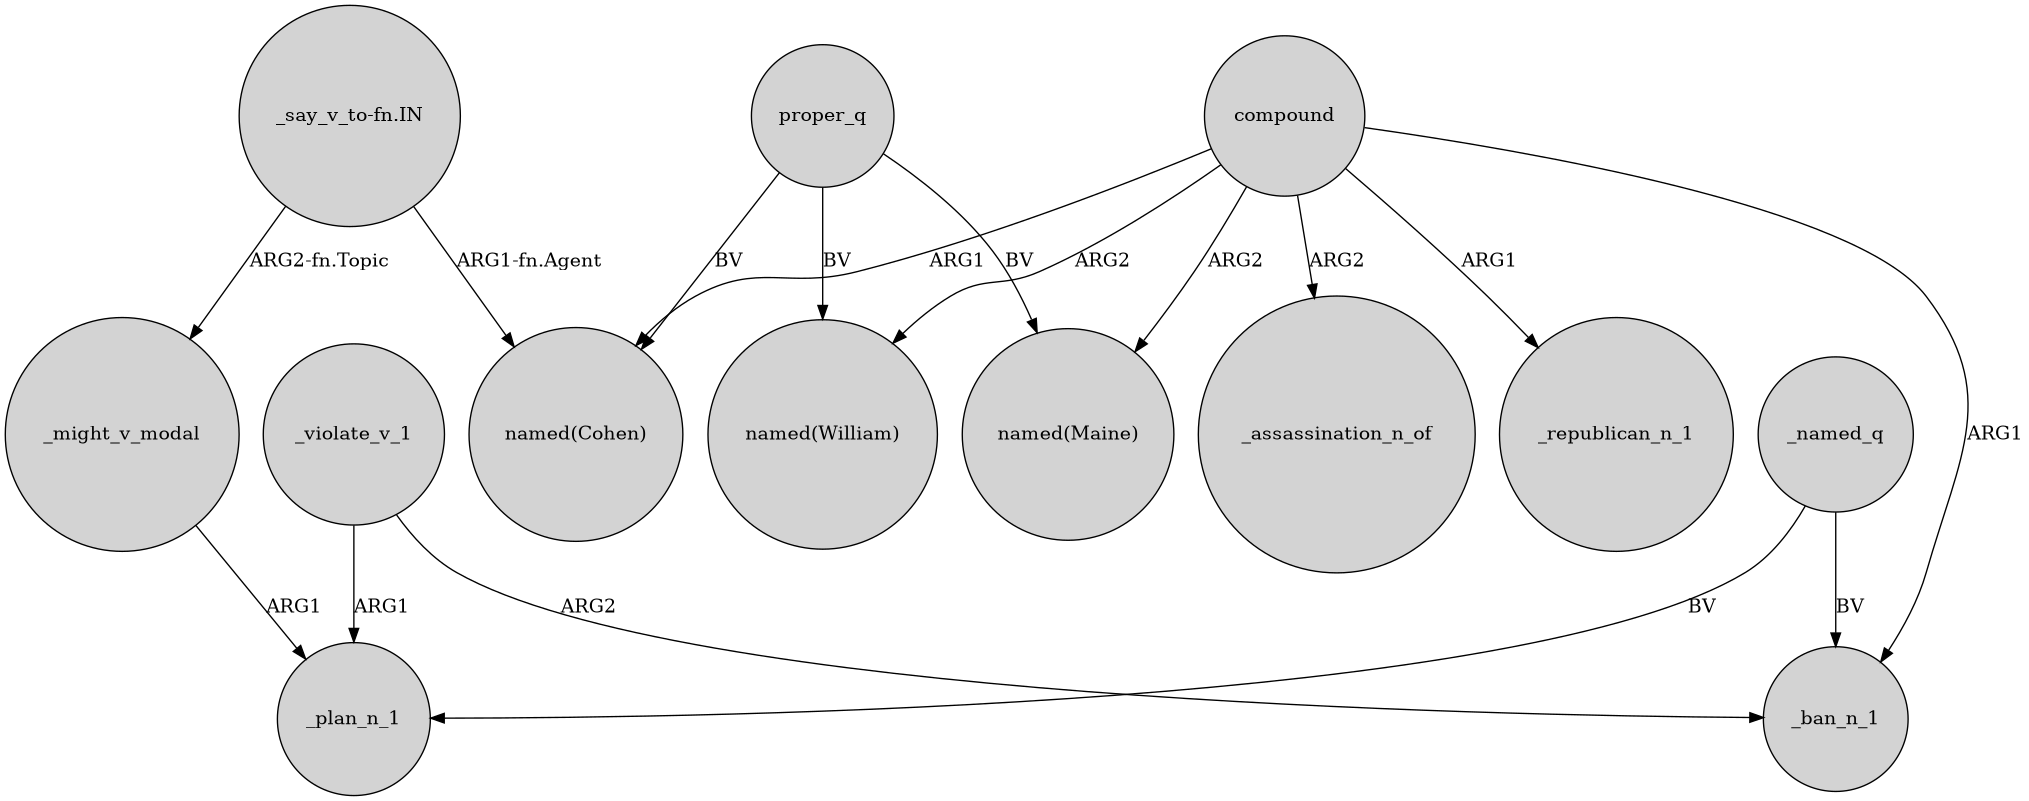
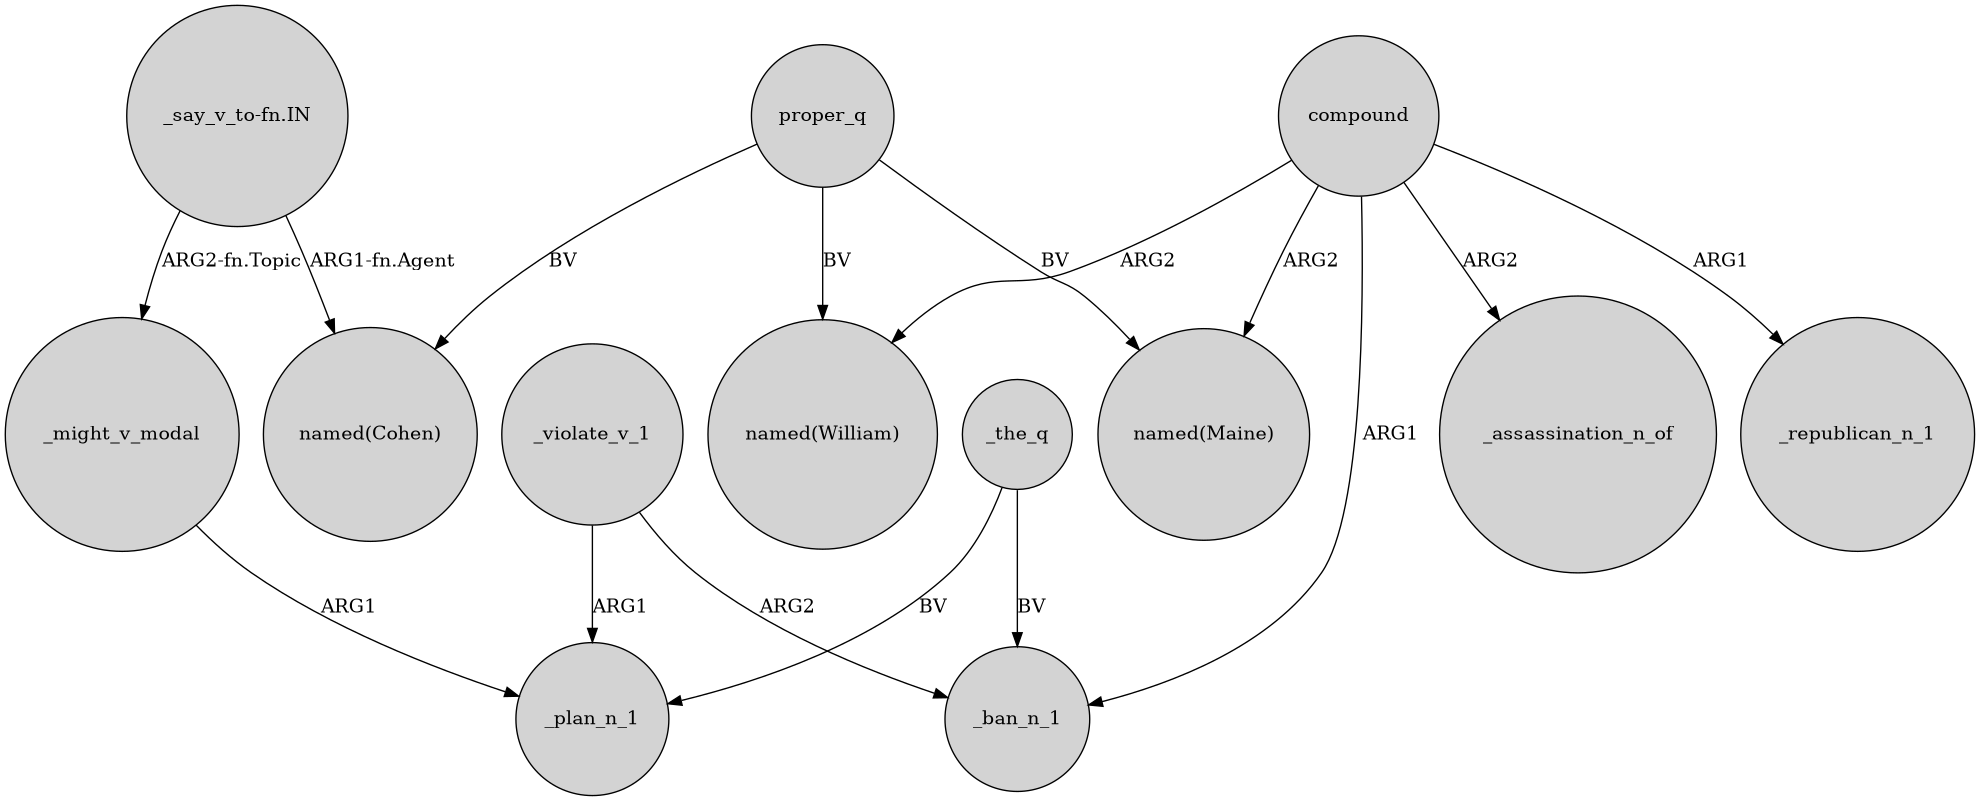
  digraph {
    node [shape=circle style=filled]
    _violate_v_1
    _ban_n_1
    _plan_n_1
    proper_q
    "named(Cohen)"
    "named(William)"
    "named(Maine)"
    compound
    _assassination_n_of
    _republican_n_1
-   _the_q [label=_named_q]
+   _the_q
    _might_v_modal
    "_say_v_to-fn.IN"
    _violate_v_1 -> _ban_n_1 [label=ARG2]
    _violate_v_1 -> _plan_n_1 [label=ARG1]
    proper_q -> "named(Cohen)" [label=BV]
    proper_q -> "named(William)" [label=BV]
    proper_q -> "named(Maine)" [label=BV]
    compound -> _ban_n_1 [label=ARG1]
-   compound -> "named(Cohen)" [label=ARG1]
    compound -> "named(William)" [label=ARG2]
    compound -> "named(Maine)" [label=ARG2]
    compound -> _assassination_n_of [label=ARG2]
    compound -> _republican_n_1 [label=ARG1]
    _the_q -> _ban_n_1 [label=BV]
    _the_q -> _plan_n_1 [label=BV]
    _might_v_modal -> _plan_n_1 [label=ARG1]
    "_say_v_to-fn.IN" -> "named(Cohen)" [label="ARG1-fn.Agent"]
    "_say_v_to-fn.IN" -> _might_v_modal [label="ARG2-fn.Topic"]
  }
